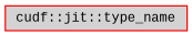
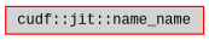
  digraph {
    rankdir=LR
    fontname="Liberation Mono"
-   n1 [color=red fillcolor=lightgrey fontname="Liberation Mono" fontsize=10 height=0.2 label="cudf::jit::type_name" shape=record style=filled width=0.4]
+   n1 [color=red fillcolor=lightgrey fontname="Liberation Mono" fontsize=10 height=0.2 label="cudf::jit::name_name" shape=record style=filled width=0.4]
  }
